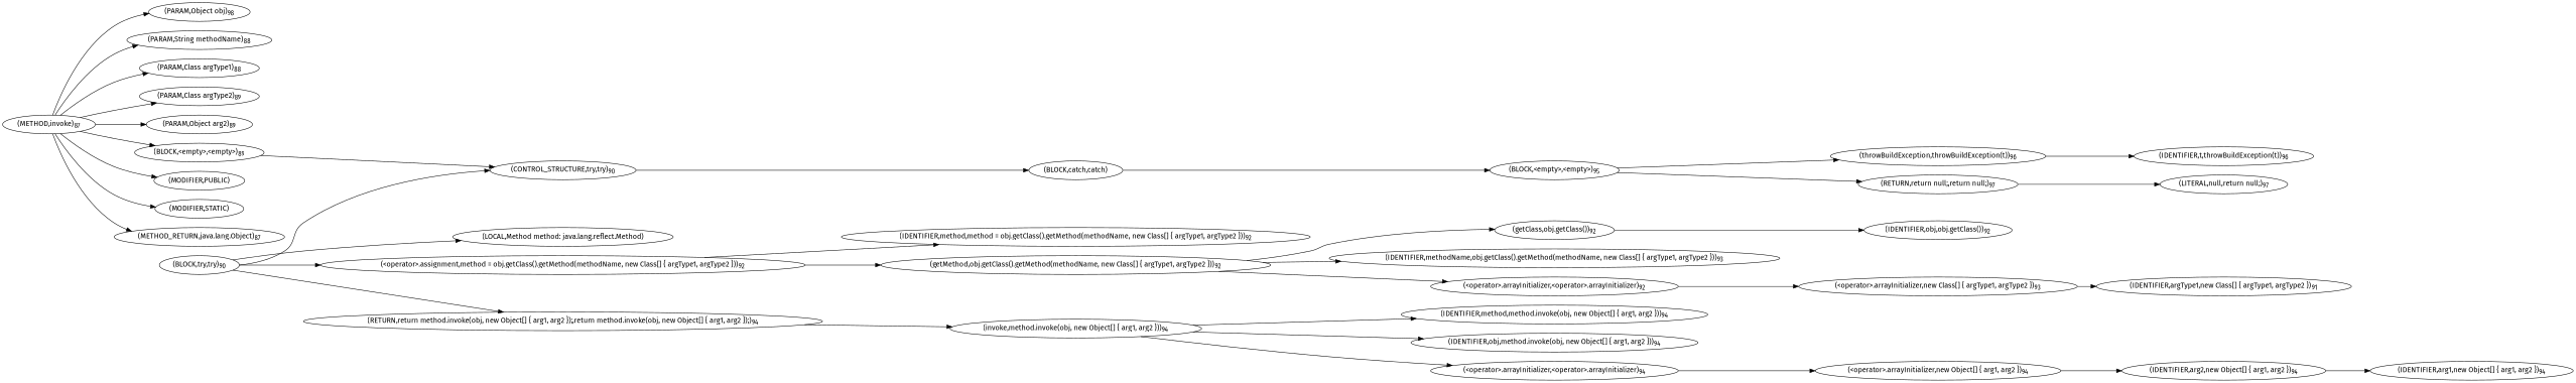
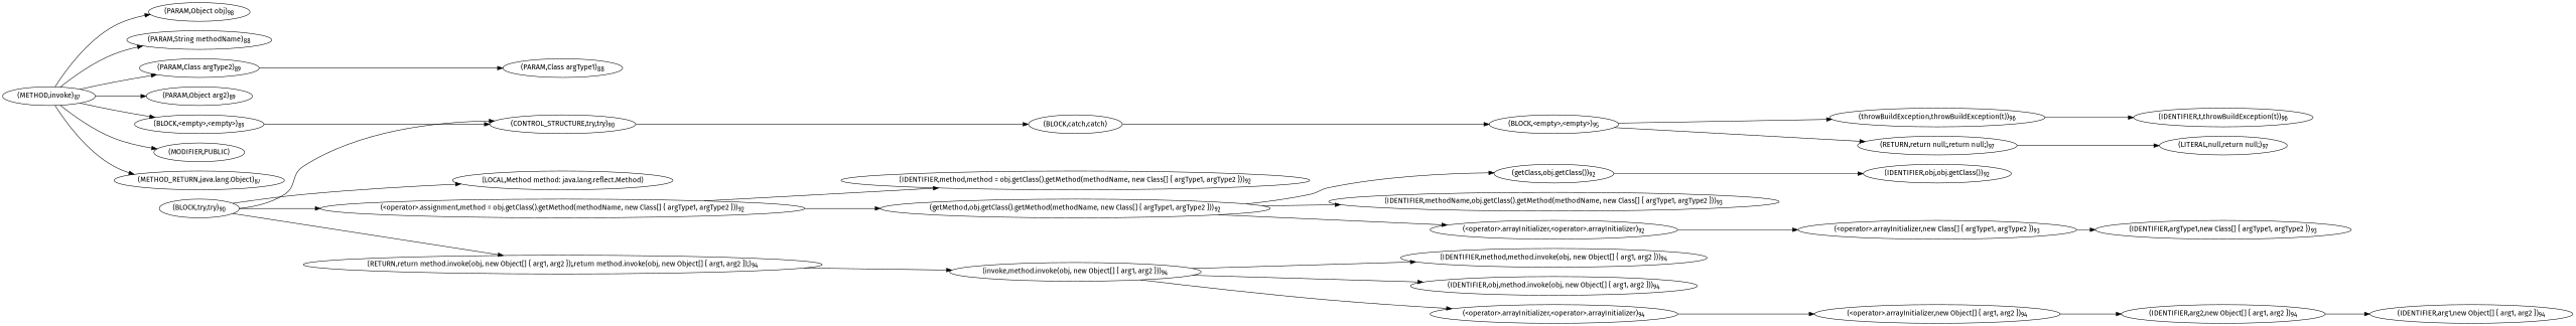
  digraph {
    fontname="Fira Sans"
    rankdir=LR
    node [fontname="Fira Sans"]
    edge [fontname="Fira Sans"]
    n1 [label=<(METHOD,invoke)<SUB>87</SUB>>]
    n2 [label=<(PARAM,Object obj)<SUB>98</SUB>>]
    n3 [label=<(PARAM,String methodName)<SUB>88</SUB>>]
    n4 [label=<(PARAM,Class argType1)<SUB>88</SUB>>]
    n5 [label=<(PARAM,Class argType2)<SUB>89</SUB>>]
    n6 [label=<(PARAM,Object arg2)<SUB>89</SUB>>]
    n7 [label=<(BLOCK,&lt;empty&gt;,&lt;empty&gt;)<SUB>89</SUB>>]
    n8 [label=<(MODIFIER,PUBLIC)>]
-   n9 [label=<(MODIFIER,STATIC)>]
    n10 [label=<(METHOD_RETURN,java.lang.Object)<SUB>87</SUB>>]
    n11 [label=<(CONTROL_STRUCTURE,try,try)<SUB>90</SUB>>]
    n12 [label=<(BLOCK,catch,catch)>]
    n13 [label=<(BLOCK,try,try)<SUB>90</SUB>>]
    n14 [label=<(LOCAL,Method method: java.lang.reflect.Method)>]
    n15 [label=<(&lt;operator&gt;.assignment,method = obj.getClass().getMethod(methodName, new Class[] { argType1, argType2 }))<SUB>92</SUB>>]
    n16 [label=<(RETURN,return method.invoke(obj, new Object[] { arg1, arg2 });,return method.invoke(obj, new Object[] { arg1, arg2 });)<SUB>94</SUB>>]
    n17 [label=<(BLOCK,&lt;empty&gt;,&lt;empty&gt;)<SUB>95</SUB>>]
    n18 [label=<(IDENTIFIER,method,method = obj.getClass().getMethod(methodName, new Class[] { argType1, argType2 }))<SUB>92</SUB>>]
    n19 [label=<(getMethod,obj.getClass().getMethod(methodName, new Class[] { argType1, argType2 }))<SUB>92</SUB>>]
    n20 [label=<(invoke,method.invoke(obj, new Object[] { arg1, arg2 }))<SUB>94</SUB>>]
    n21 [label=<(getClass,obj.getClass())<SUB>92</SUB>>]
    n22 [label=<(IDENTIFIER,methodName,obj.getClass().getMethod(methodName, new Class[] { argType1, argType2 }))<SUB>93</SUB>>]
    n23 [label=<(&lt;operator&gt;.arrayInitializer,&lt;operator&gt;.arrayInitializer)<SUB>92</SUB>>]
    n24 [label=<(IDENTIFIER,obj,obj.getClass())<SUB>92</SUB>>]
    n25 [label=<(&lt;operator&gt;.arrayInitializer,new Class[] { argType1, argType2 })<SUB>93</SUB>>]
-   n26 [label=<(IDENTIFIER,argType1,new Class[] { argType1, argType2 })<SUB>91</SUB>>]
+   n26 [label=<(IDENTIFIER,argType1,new Class[] { argType1, argType2 })<SUB>93</SUB>>]
    n27 [label=<(IDENTIFIER,method,method.invoke(obj, new Object[] { arg1, arg2 }))<SUB>94</SUB>>]
    n28 [label=<(IDENTIFIER,obj,method.invoke(obj, new Object[] { arg1, arg2 }))<SUB>94</SUB>>]
    n29 [label=<(&lt;operator&gt;.arrayInitializer,&lt;operator&gt;.arrayInitializer)<SUB>94</SUB>>]
    n30 [label=<(&lt;operator&gt;.arrayInitializer,new Object[] { arg1, arg2 })<SUB>94</SUB>>]
    n31 [label=<(IDENTIFIER,arg2,new Object[] { arg1, arg2 })<SUB>94</SUB>>]
    n32 [label=<(IDENTIFIER,arg1,new Object[] { arg1, arg2 })<SUB>94</SUB>>]
    n33 [label=<(throwBuildException,throwBuildException(t))<SUB>96</SUB>>]
    n34 [label=<(RETURN,return null;,return null;)<SUB>97</SUB>>]
    n35 [label=<(IDENTIFIER,t,throwBuildException(t))<SUB>96</SUB>>]
    n36 [label=<(LITERAL,null,return null;)<SUB>97</SUB>>]
    n1 -> n2
    n1 -> n3
-   n1 -> n4
+   n5 -> n4
    n1 -> n5
    n1 -> n6
    n1 -> n7
    n1 -> n8
-   n1 -> n9
    n1 -> n10
    n7 -> n11
    n11 -> n12
    n12 -> n17
    n13 -> n11
    n13 -> n14
    n13 -> n15
    n13 -> n16
    n15 -> n18
    n15 -> n19
    n16 -> n20
    n17 -> n33
    n17 -> n34
    n19 -> n21
    n19 -> n22
    n19 -> n23
    n20 -> n27
    n20 -> n28
    n20 -> n29
    n21 -> n24
    n23 -> n25
    n25 -> n26
    n29 -> n30
    n30 -> n31
    n31 -> n32
    n33 -> n35
    n34 -> n36
  }
